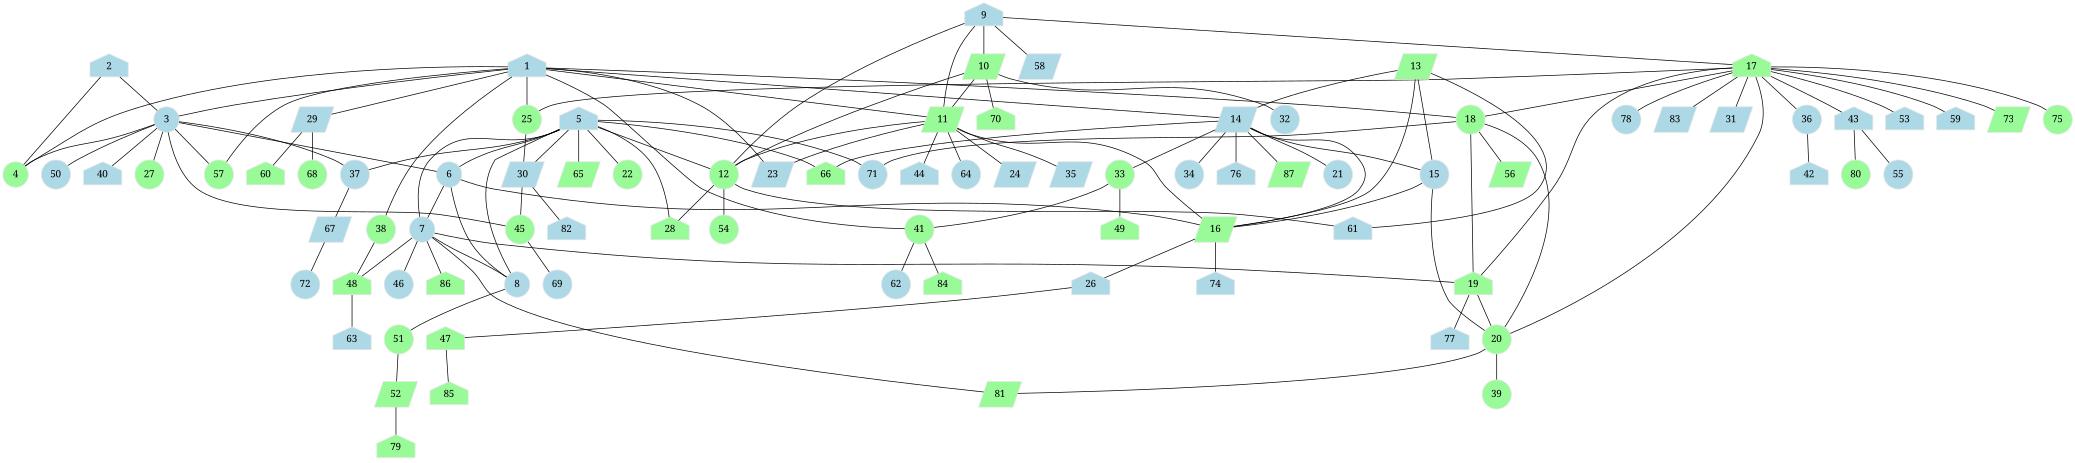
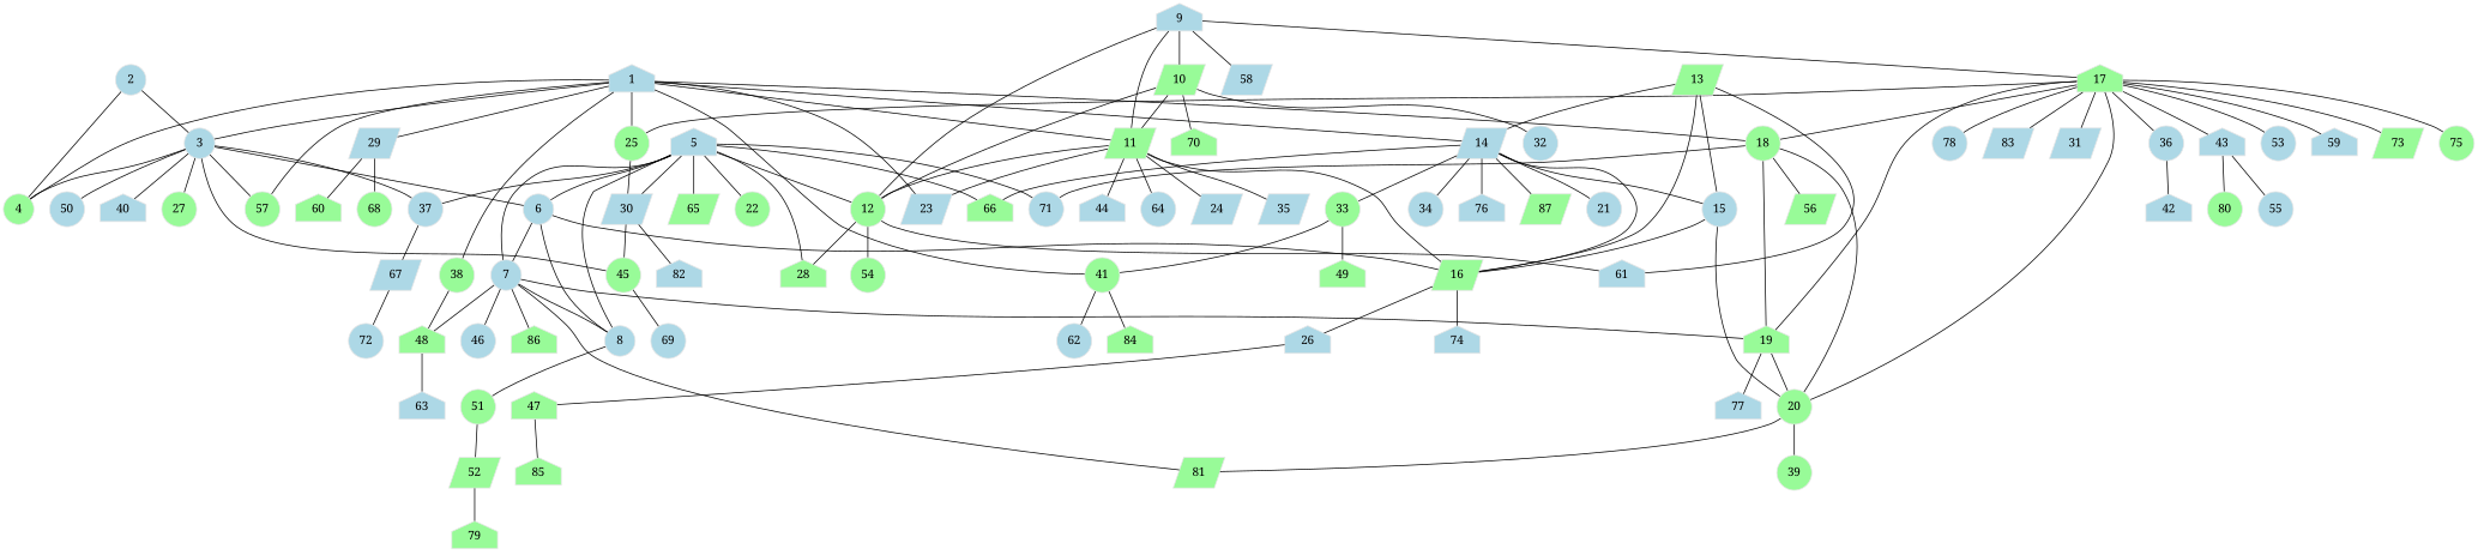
  graph {
    fontname="Noto Serif"
    node [color=gray90 fillcolor=lightblue fontname="Noto Serif" shape=circle style=filled]
    edge [fontname="Noto Serif"]
    1 [shape=house]
    3
    4 [fillcolor=palegreen]
    11 [fillcolor=palegreen shape=parallelogram]
    14 [shape=parallelogram]
    18 [fillcolor=palegreen]
    23 [shape=parallelogram]
    25 [fillcolor=palegreen]
    29 [shape=parallelogram]
    38 [fillcolor=palegreen]
    41 [fillcolor=palegreen]
    57 [fillcolor=palegreen]
-   2 [shape=house]
+   2
    6
    27 [fillcolor=palegreen]
    37
    40 [shape=house]
    45 [fillcolor=palegreen]
    50
    12 [fillcolor=palegreen]
    16 [fillcolor=palegreen shape=parallelogram]
    24 [shape=parallelogram]
    35 [shape=parallelogram]
    44 [shape=house]
    64
    66 [fillcolor=palegreen shape=house]
    15
    21
    33 [fillcolor=palegreen]
    34
    76 [shape=house]
    87 [fillcolor=palegreen shape=parallelogram]
    71
    19 [fillcolor=palegreen shape=house]
    20 [fillcolor=palegreen]
    56 [fillcolor=palegreen shape=parallelogram]
    30 [shape=parallelogram]
    60 [fillcolor=palegreen shape=house]
    68 [fillcolor=palegreen]
    48 [fillcolor=palegreen shape=house]
    62
    84 [fillcolor=palegreen shape=house]
    7
    8
    67 [shape=parallelogram]
    69
    5 [shape=house]
    22 [fillcolor=palegreen]
    28 [fillcolor=palegreen shape=house]
    65 [fillcolor=palegreen shape=parallelogram]
    46
    81 [fillcolor=palegreen shape=parallelogram]
    86 [fillcolor=palegreen shape=house]
    51 [fillcolor=palegreen]
    54 [fillcolor=palegreen]
    61 [shape=house]
    82 [shape=house]
    26 [shape=house]
    74 [shape=house]
    77 [shape=house]
    63 [shape=house]
    52 [fillcolor=palegreen shape=parallelogram]
    9 [shape=house]
    10 [fillcolor=palegreen shape=parallelogram]
    17 [fillcolor=palegreen shape=house]
    58 [shape=parallelogram]
    32
    70 [fillcolor=palegreen shape=house]
    31 [shape=parallelogram]
    36
    43 [shape=house]
-   53 [shape=house]
+   53
    59 [shape=house]
    73 [fillcolor=palegreen shape=parallelogram]
    75 [fillcolor=palegreen]
    78
    83 [shape=parallelogram]
    13 [fillcolor=palegreen shape=parallelogram]
    49 [fillcolor=palegreen shape=house]
    39 [fillcolor=palegreen]
    47 [fillcolor=palegreen shape=house]
    42 [shape=house]
    55
    80 [fillcolor=palegreen]
    85 [fillcolor=palegreen shape=house]
    72
    79 [fillcolor=palegreen shape=house]
    1 -- 3
    1 -- 4
    1 -- 11
    1 -- 14
    1 -- 18
    1 -- 23
    1 -- 25
    1 -- 29
    1 -- 38
    1 -- 41
    1 -- 57
    3 -- 4
    3 -- 57
    3 -- 6
    3 -- 27
    3 -- 37
    3 -- 40
    3 -- 45
    3 -- 50
    11 -- 23
    11 -- 12
    11 -- 16
    11 -- 24
    11 -- 35
    11 -- 44
    11 -- 64
    14 -- 16
    14 -- 66
    14 -- 15
    14 -- 21
    14 -- 33
    14 -- 34
    14 -- 76
    14 -- 87
    18 -- 71
    18 -- 19
    18 -- 20
    18 -- 56
    25 -- 30
    29 -- 60
    29 -- 68
    38 -- 48
    41 -- 62
    41 -- 84
    2 -- 3
    2 -- 4
    6 -- 16
    6 -- 7
    6 -- 8
    37 -- 67
    45 -- 69
    12 -- 28
    12 -- 54
    12 -- 61
    16 -- 26
    16 -- 74
    15 -- 16
    15 -- 20
    33 -- 41
    33 -- 49
    19 -- 20
    19 -- 77
    20 -- 81
    20 -- 39
    30 -- 45
    30 -- 82
    48 -- 63
    7 -- 19
    7 -- 48
    7 -- 8
    7 -- 46
    7 -- 81
    7 -- 86
    8 -- 51
    67 -- 72
    5 -- 6
    5 -- 37
    5 -- 12
    5 -- 66
    5 -- 71
    5 -- 30
    5 -- 7
    5 -- 8
    5 -- 22
    5 -- 28
    5 -- 65
    51 -- 52
    26 -- 47
    52 -- 79
    9 -- 11
    9 -- 12
    9 -- 10
    9 -- 17
    9 -- 58
    10 -- 11
    10 -- 12
    10 -- 32
    10 -- 70
    17 -- 18
    17 -- 25
    17 -- 19
    17 -- 20
    17 -- 31
    17 -- 36
    17 -- 43
    17 -- 53
    17 -- 59
    17 -- 73
    17 -- 75
    17 -- 78
    17 -- 83
    36 -- 42
    43 -- 55
    43 -- 80
    13 -- 14
    13 -- 16
    13 -- 15
    13 -- 61
    47 -- 85
  }
